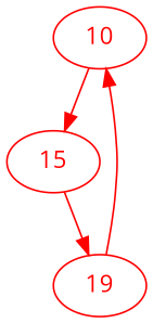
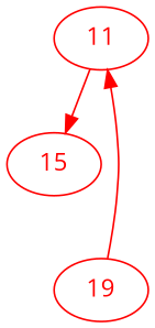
  digraph {
    fontname="Open Sans"
    node [color=red fontcolor=red fontname="Open Sans"]
    edge [color=red fontname="Open Sans"]
-   10
+   10 [label=11]
    15
    n3 [label=19]
    10 -> 15
-   15 -> n3
    n3 -> 10
  }
